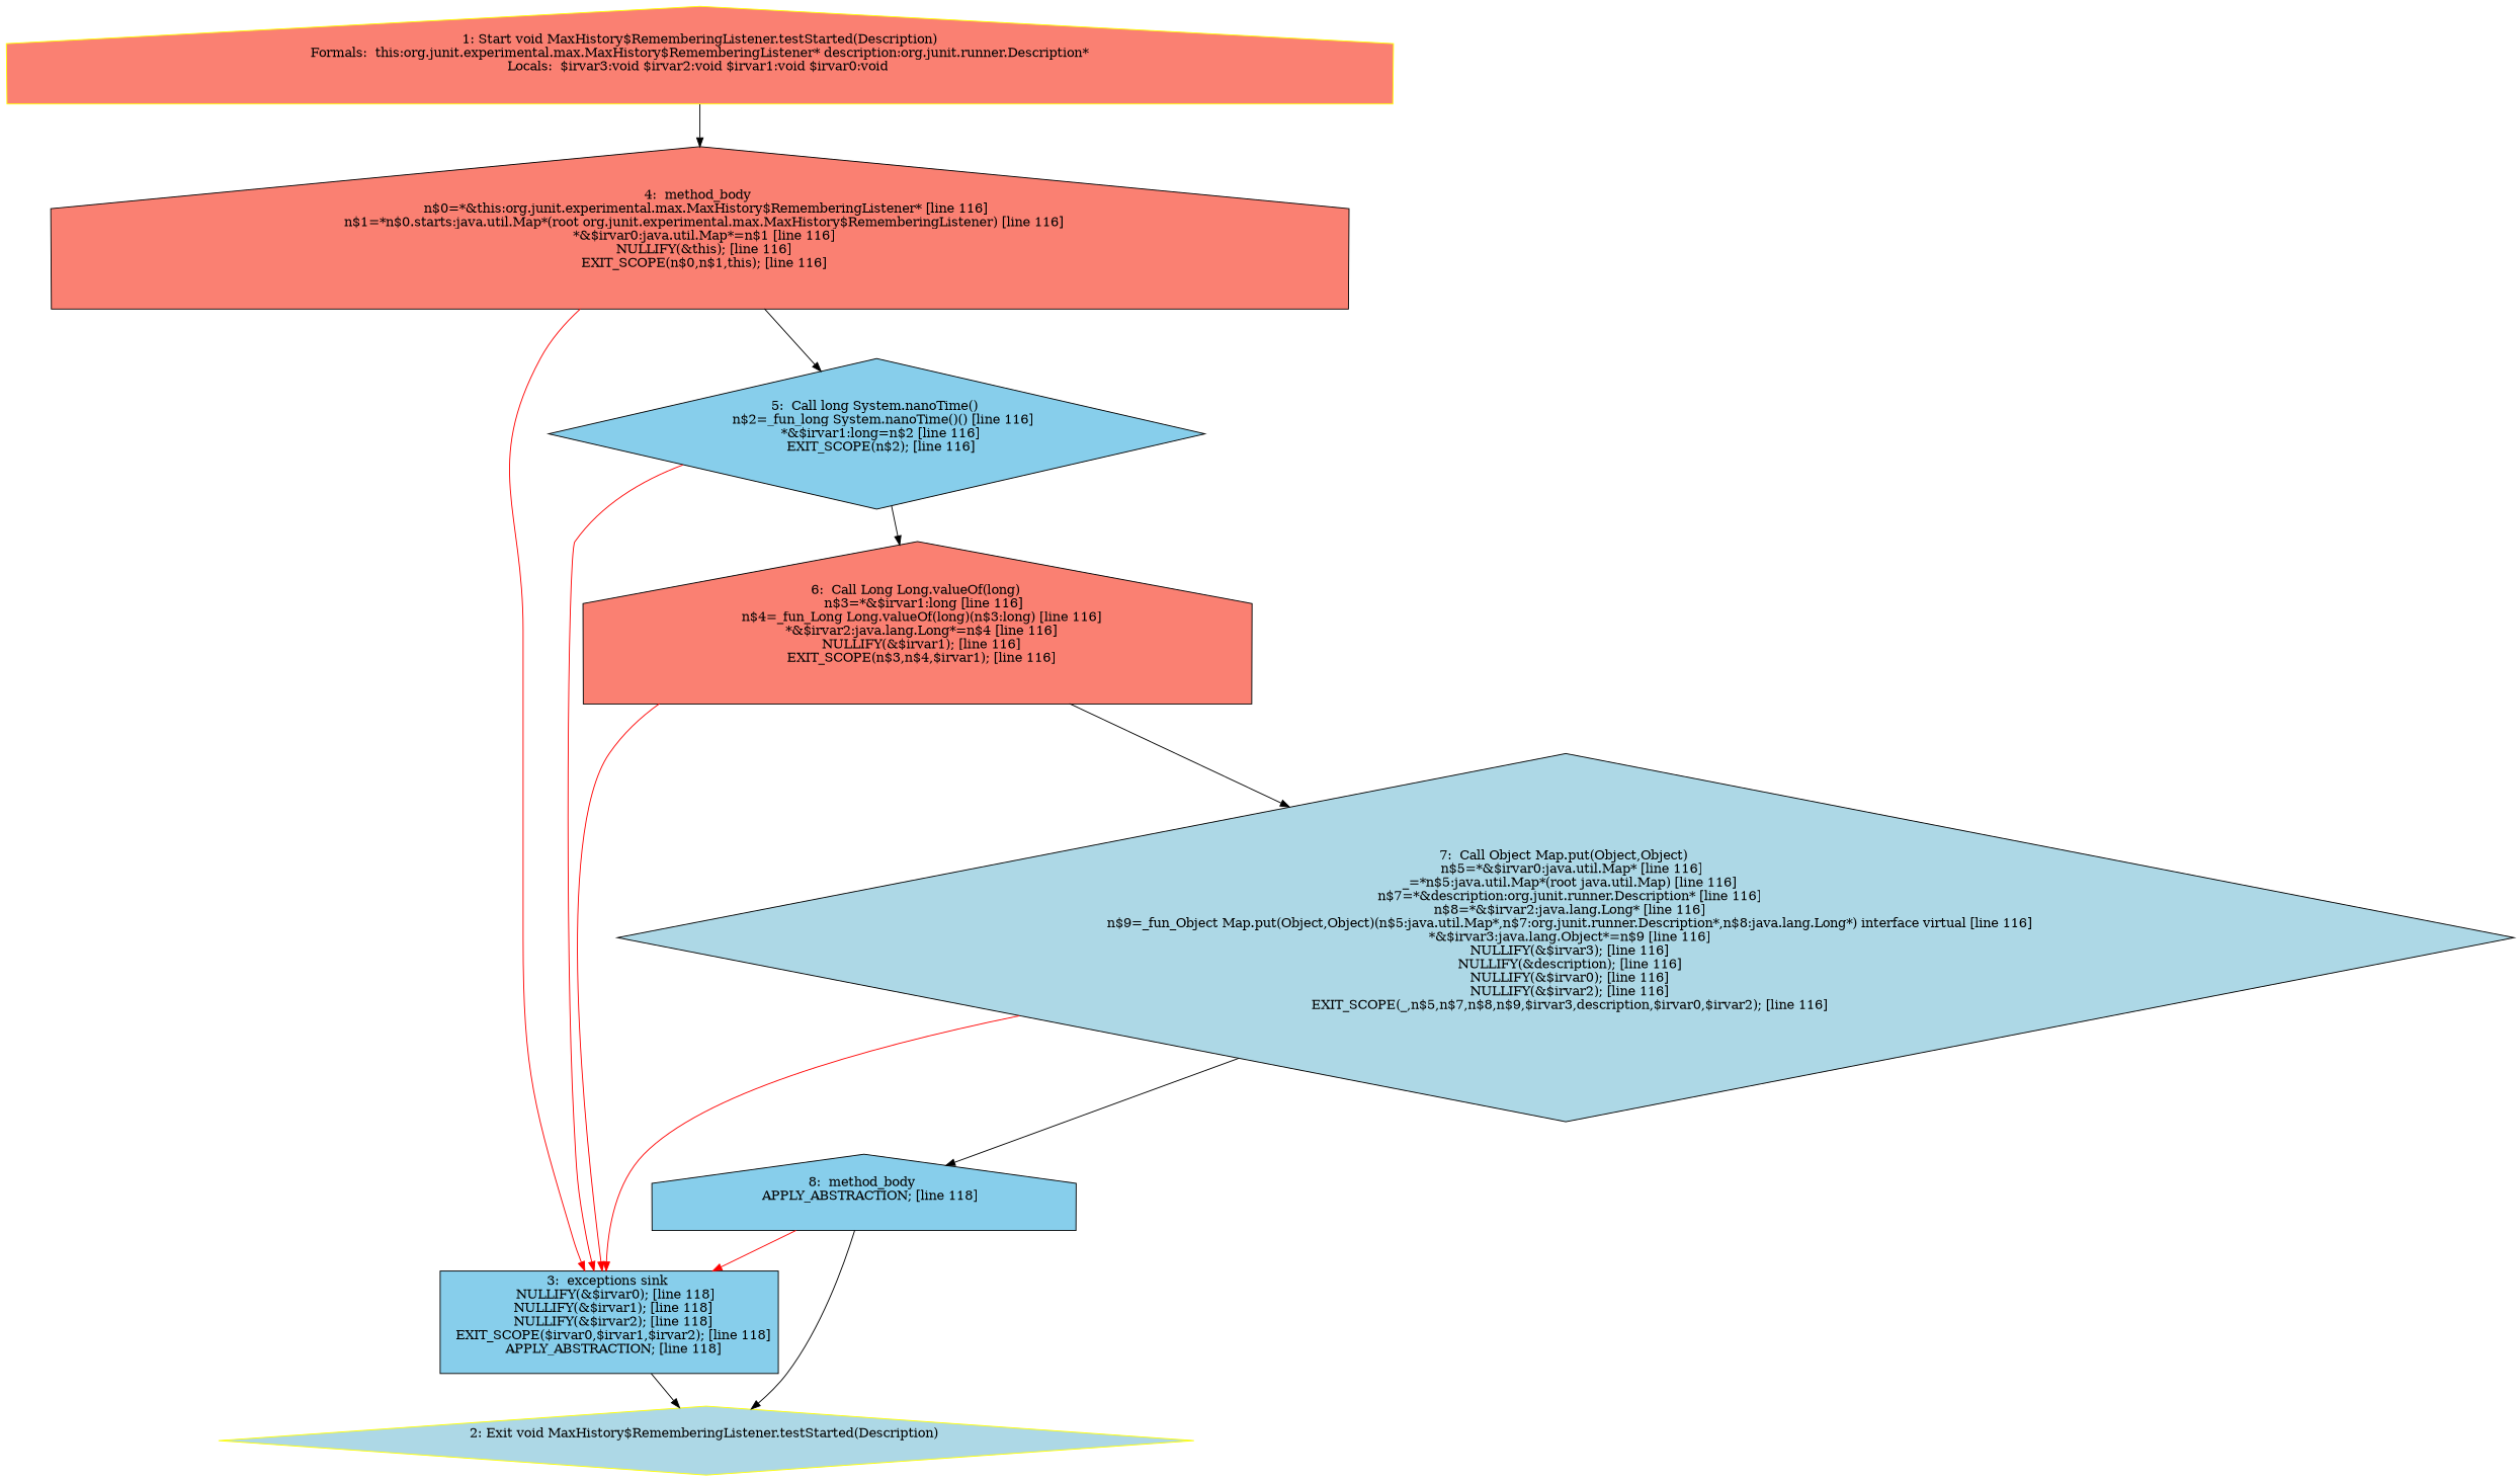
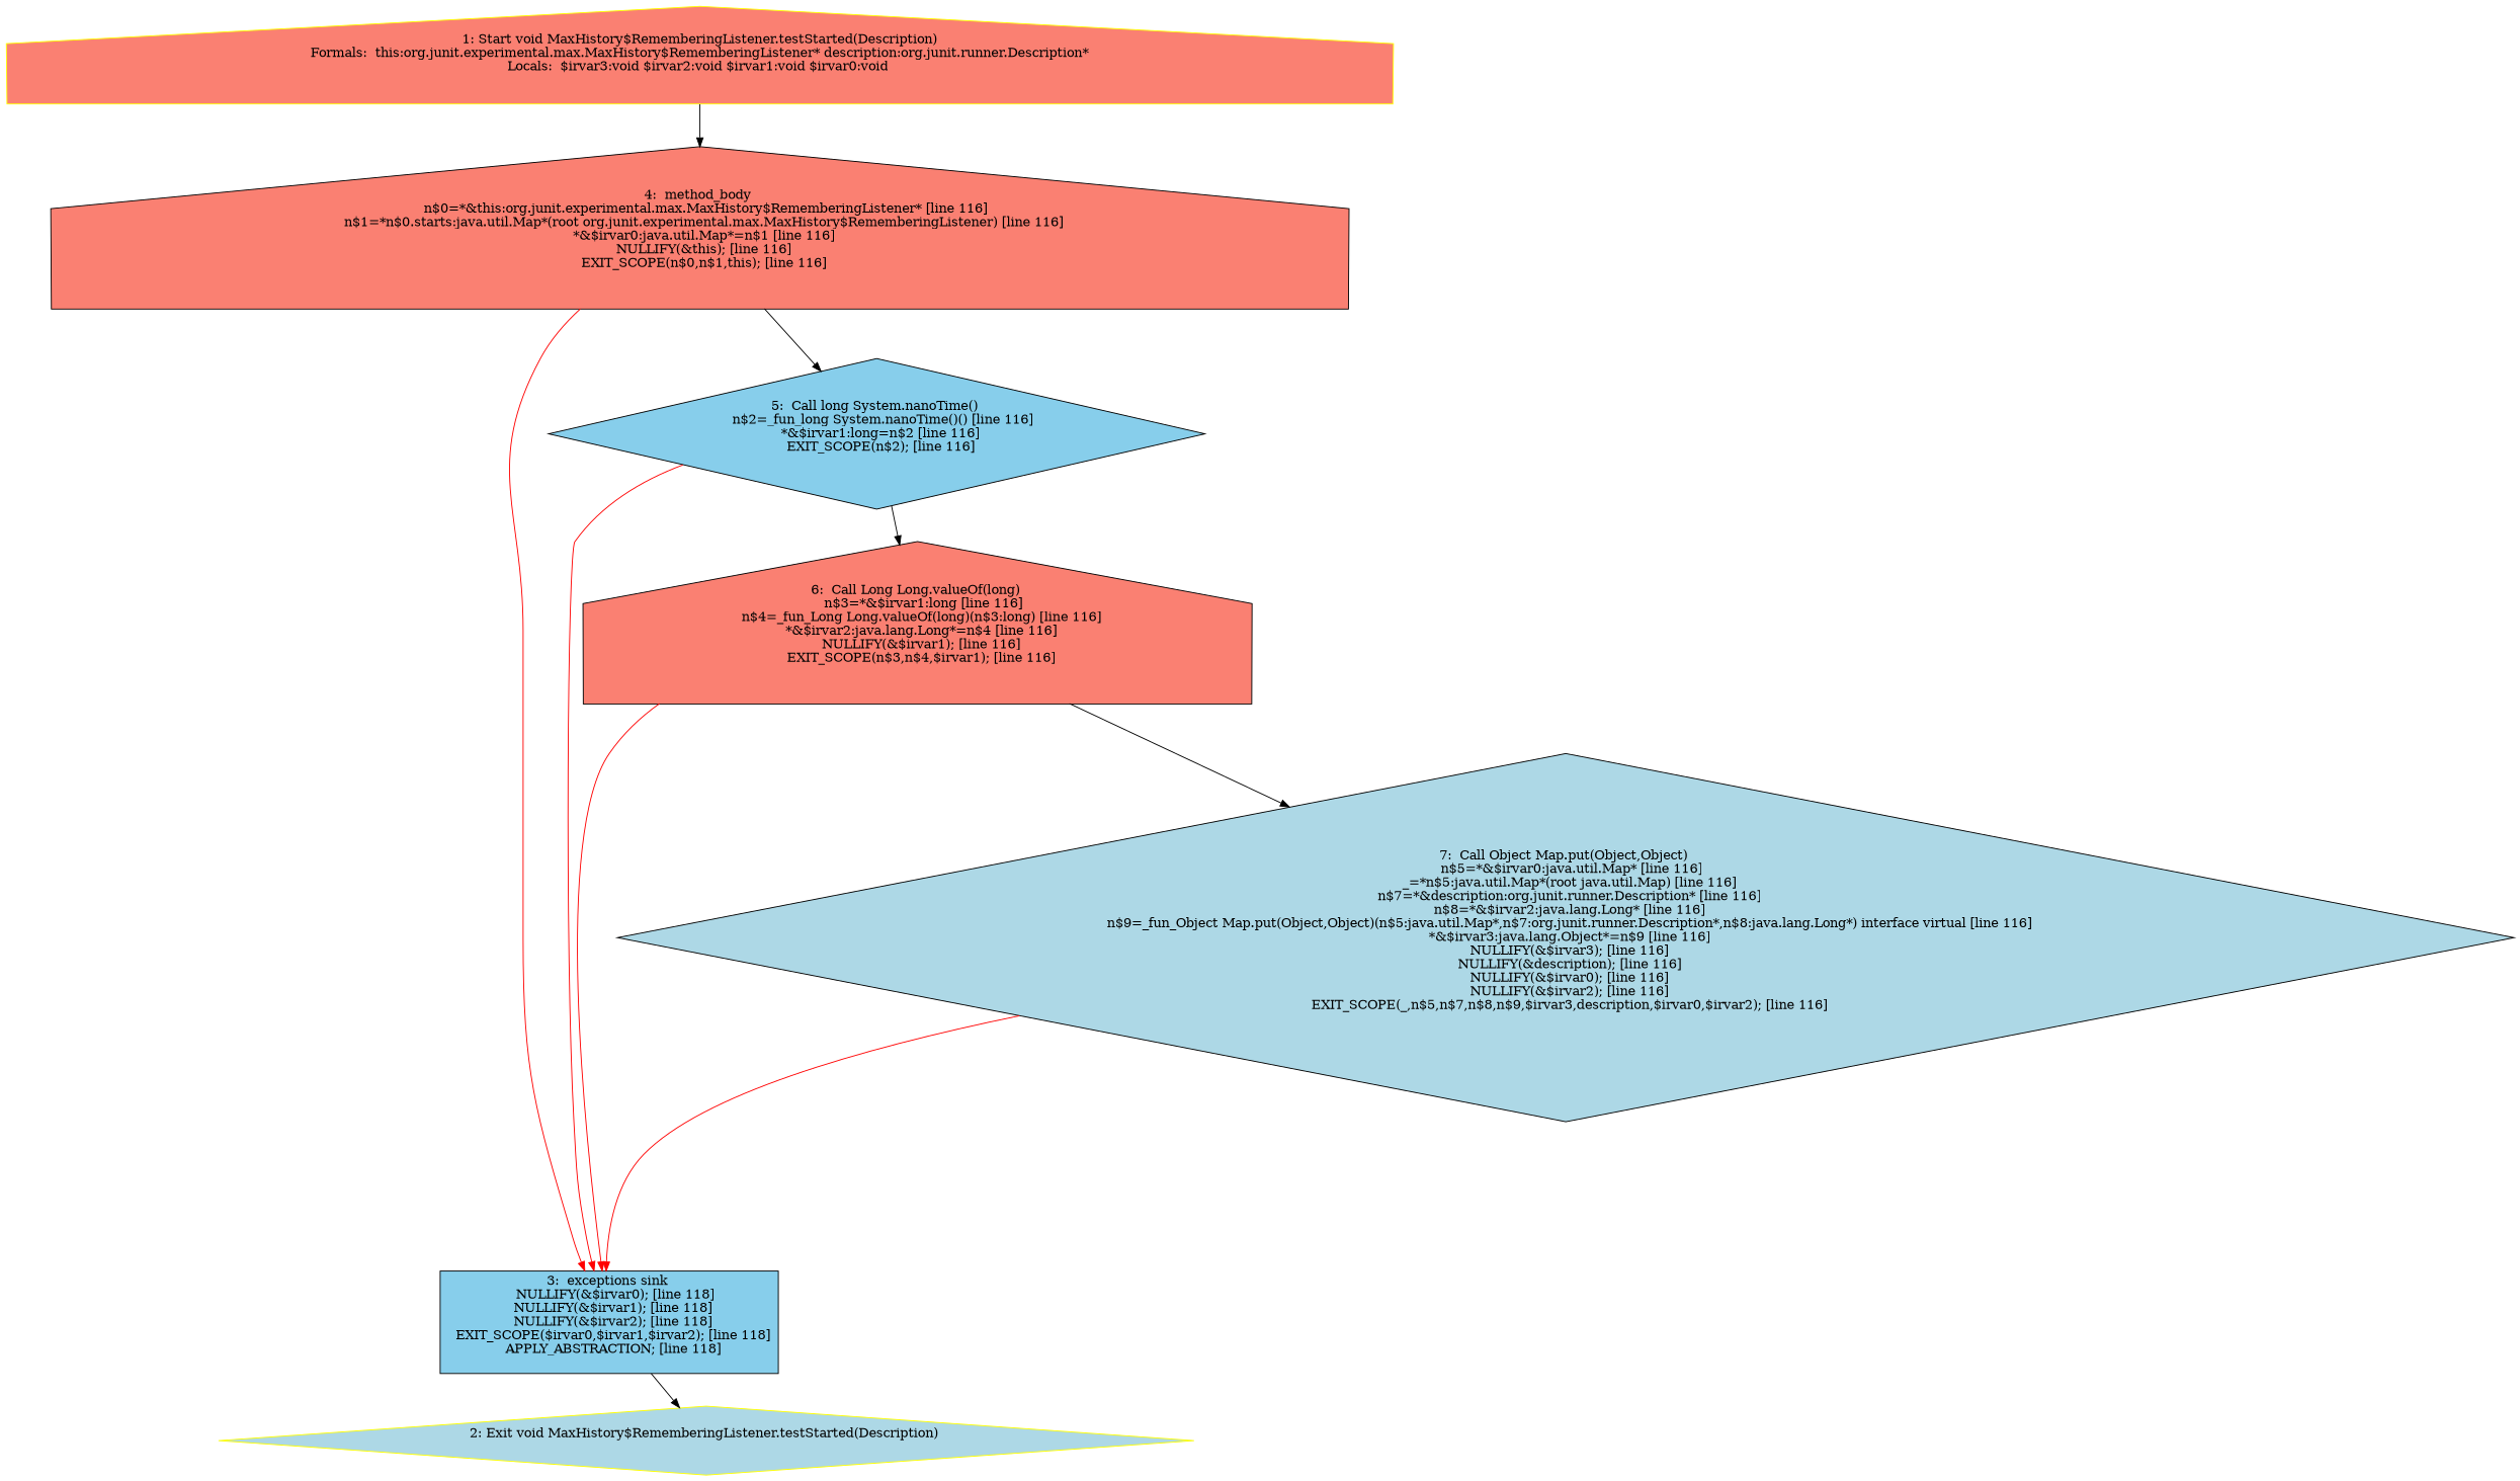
  digraph {
    node [style=filled fillcolor=salmon shape=house]
    n1 [color=yellow label="1: Start void MaxHistory$RememberingListener.testStarted(Description)\nFormals:  this:org.junit.experimental.max.MaxHistory$RememberingListener* description:org.junit.runner.Description*\nLocals:  $irvar3:void $irvar2:void $irvar1:void $irvar0:void \n  "]
    n2 [label="4:  method_body \n   n$0=*&this:org.junit.experimental.max.MaxHistory$RememberingListener* [line 116]\n  n$1=*n$0.starts:java.util.Map*(root org.junit.experimental.max.MaxHistory$RememberingListener) [line 116]\n  *&$irvar0:java.util.Map*=n$1 [line 116]\n  NULLIFY(&this); [line 116]\n  EXIT_SCOPE(n$0,n$1,this); [line 116]\n "]
    n3 [label="3:  exceptions sink \n   NULLIFY(&$irvar0); [line 118]\n  NULLIFY(&$irvar1); [line 118]\n  NULLIFY(&$irvar2); [line 118]\n  EXIT_SCOPE($irvar0,$irvar1,$irvar2); [line 118]\n  APPLY_ABSTRACTION; [line 118]\n " shape=box fillcolor=skyblue]
    n4 [label="5:  Call long System.nanoTime() \n   n$2=_fun_long System.nanoTime()() [line 116]\n  *&$irvar1:long=n$2 [line 116]\n  EXIT_SCOPE(n$2); [line 116]\n " shape=diamond fillcolor=skyblue]
    n5 [color=yellow label="2: Exit void MaxHistory$RememberingListener.testStarted(Description) \n  " fillcolor=lightblue shape=diamond]
    n6 [label="6:  Call Long Long.valueOf(long) \n   n$3=*&$irvar1:long [line 116]\n  n$4=_fun_Long Long.valueOf(long)(n$3:long) [line 116]\n  *&$irvar2:java.lang.Long*=n$4 [line 116]\n  NULLIFY(&$irvar1); [line 116]\n  EXIT_SCOPE(n$3,n$4,$irvar1); [line 116]\n "]
    n7 [label="7:  Call Object Map.put(Object,Object) \n   n$5=*&$irvar0:java.util.Map* [line 116]\n  _=*n$5:java.util.Map*(root java.util.Map) [line 116]\n  n$7=*&description:org.junit.runner.Description* [line 116]\n  n$8=*&$irvar2:java.lang.Long* [line 116]\n  n$9=_fun_Object Map.put(Object,Object)(n$5:java.util.Map*,n$7:org.junit.runner.Description*,n$8:java.lang.Long*) interface virtual [line 116]\n  *&$irvar3:java.lang.Object*=n$9 [line 116]\n  NULLIFY(&$irvar3); [line 116]\n  NULLIFY(&description); [line 116]\n  NULLIFY(&$irvar0); [line 116]\n  NULLIFY(&$irvar2); [line 116]\n  EXIT_SCOPE(_,n$5,n$7,n$8,n$9,$irvar3,description,$irvar0,$irvar2); [line 116]\n " shape=diamond fillcolor=lightblue]
-   n8 [label="8:  method_body \n   APPLY_ABSTRACTION; [line 118]\n " fillcolor=skyblue]
    n1 -> n2
    n2 -> n3 [color=red]
    n2 -> n4
    n3 -> n5
    n4 -> n3 [color=red]
    n4 -> n6
    n6 -> n3 [color=red]
    n6 -> n7
    n7 -> n3 [color=red]
-   n7 -> n8
-   n8 -> n3 [color=red]
-   n8 -> n5
  }
